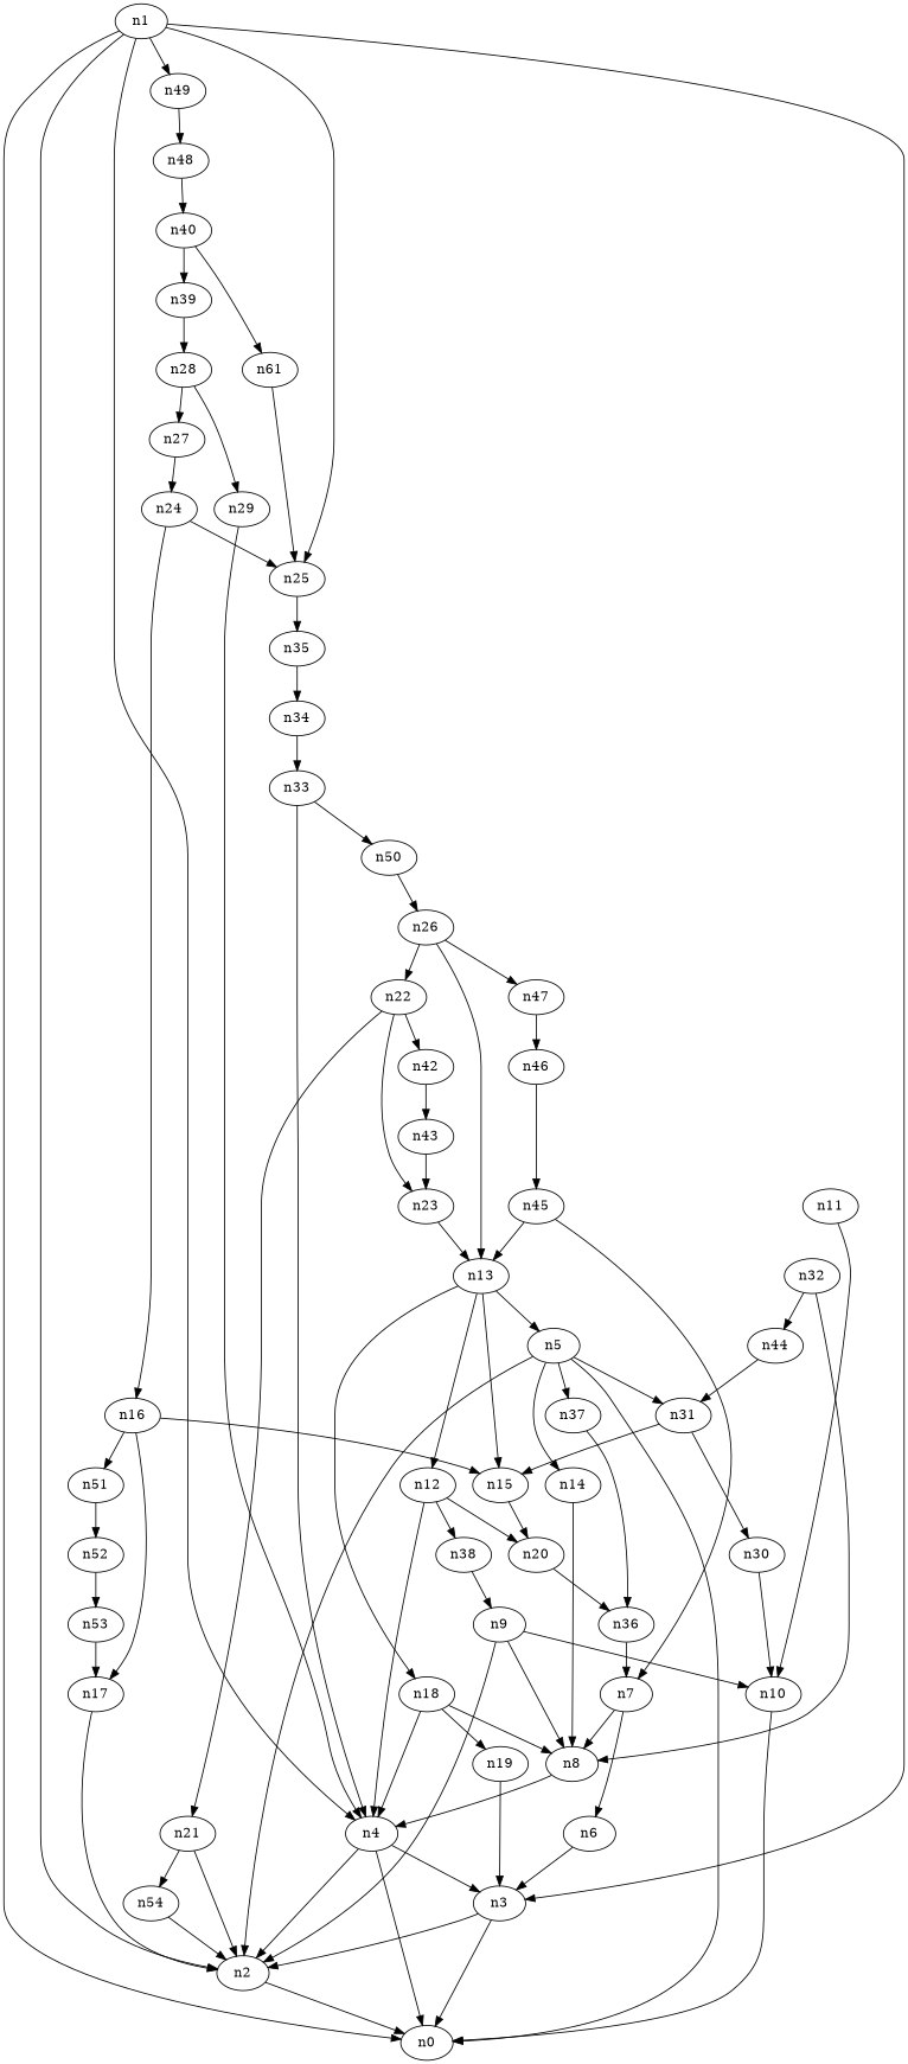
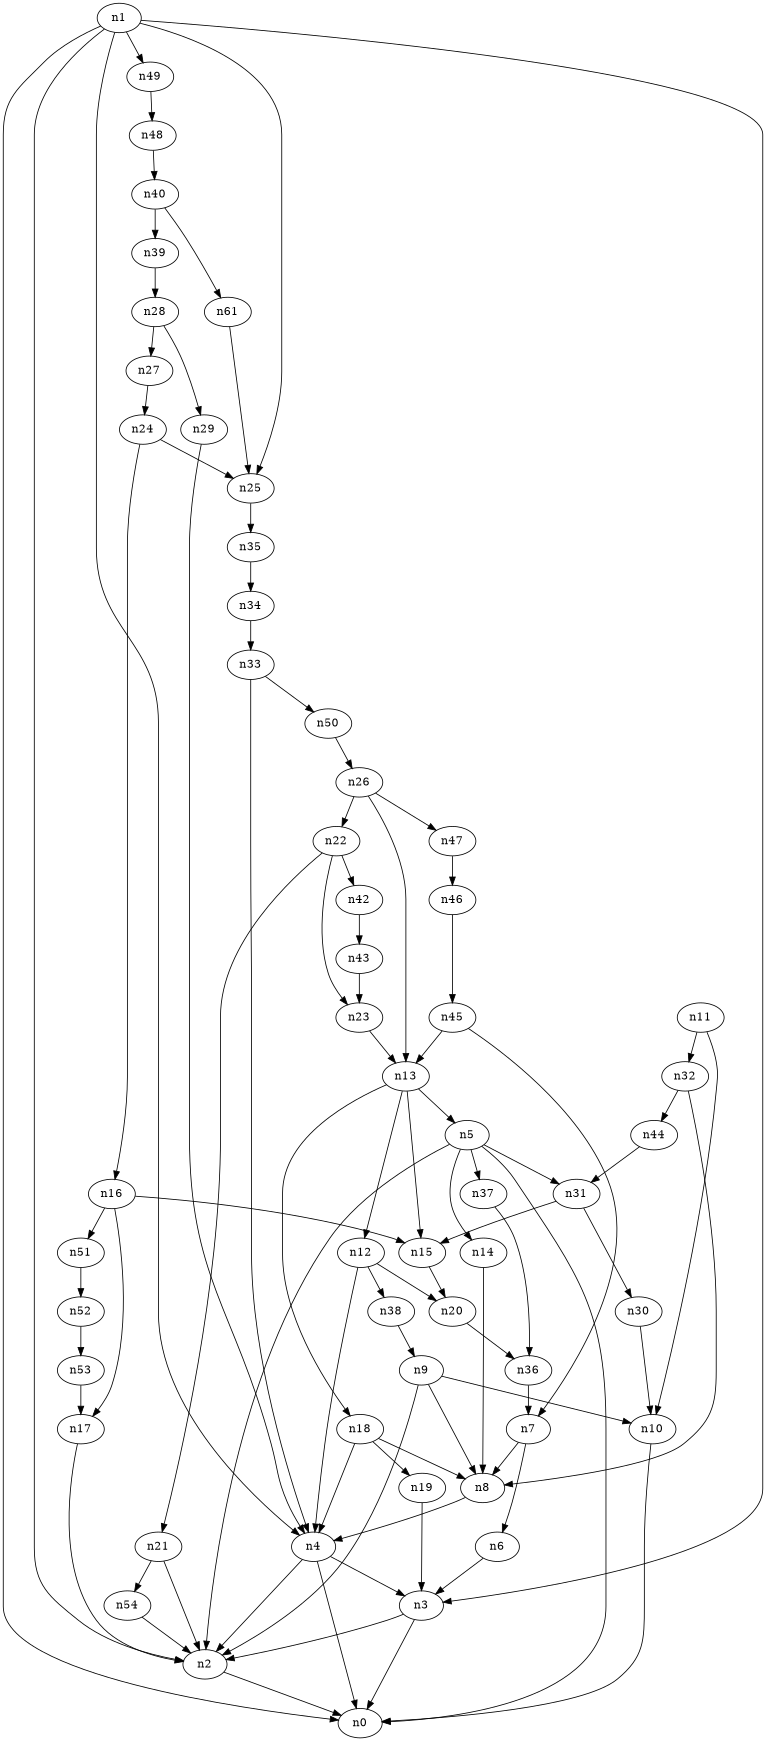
  digraph {
    n1
    n0
    n2
    n3
    n4
    n25
    n49
    n35
    n48
    n34
    n40
    n5
    n14
    n37
    n31
    n11
    n10
    n32
    n8
    n36
    n44
    n7
    n6
    n9
    n12
    n20
    n38
    n13
    n15
    n18
    n19
    n16
    n17
    n51
    n52
    n53
    n21
    n54
    n22
    n23
    n42
    n43
    n24
    n33
    n26
    n47
    n46
    n45
    n27
    n28
    n29
    n30
    n50
    n39
    n41 [label=n61]
    n1 -> n0
    n1 -> n2
    n1 -> n3
    n1 -> n4
    n1 -> n25
    n1 -> n49
    n2 -> n0
    n3 -> n0
    n3 -> n2
    n4 -> n0
    n4 -> n2
    n4 -> n3
    n25 -> n35
    n49 -> n48
    n35 -> n34
    n48 -> n40
    n34 -> n33
    n40 -> n39
    n40 -> n41
    n5 -> n0
    n5 -> n2
    n5 -> n14
    n5 -> n37
    n5 -> n31
    n14 -> n8
    n37 -> n36
    n31 -> n15
    n31 -> n30
    n11 -> n10
+   n11 -> n32
    n10 -> n0
    n32 -> n8
    n32 -> n44
    n8 -> n4
    n36 -> n7
    n44 -> n31
    n7 -> n8
    n7 -> n6
    n6 -> n3
    n9 -> n2
    n9 -> n10
    n9 -> n8
    n12 -> n4
    n12 -> n20
    n12 -> n38
    n20 -> n36
    n38 -> n9
    n13 -> n5
    n13 -> n12
    n13 -> n15
    n13 -> n18
    n15 -> n20
    n18 -> n4
    n18 -> n8
    n18 -> n19
    n19 -> n3
    n16 -> n15
    n16 -> n17
    n16 -> n51
    n17 -> n2
    n51 -> n52
    n52 -> n53
    n53 -> n17
    n21 -> n2
    n21 -> n54
    n54 -> n2
    n22 -> n21
    n22 -> n23
    n22 -> n42
    n23 -> n13
    n42 -> n43
    n43 -> n23
    n24 -> n25
    n24 -> n16
    n33 -> n4
    n33 -> n50
    n26 -> n13
    n26 -> n22
    n26 -> n47
    n47 -> n46
    n46 -> n45
    n45 -> n7
    n45 -> n13
    n27 -> n24
    n28 -> n27
    n28 -> n29
    n29 -> n4
    n30 -> n10
    n50 -> n26
    n39 -> n28
    n41 -> n25
  }
